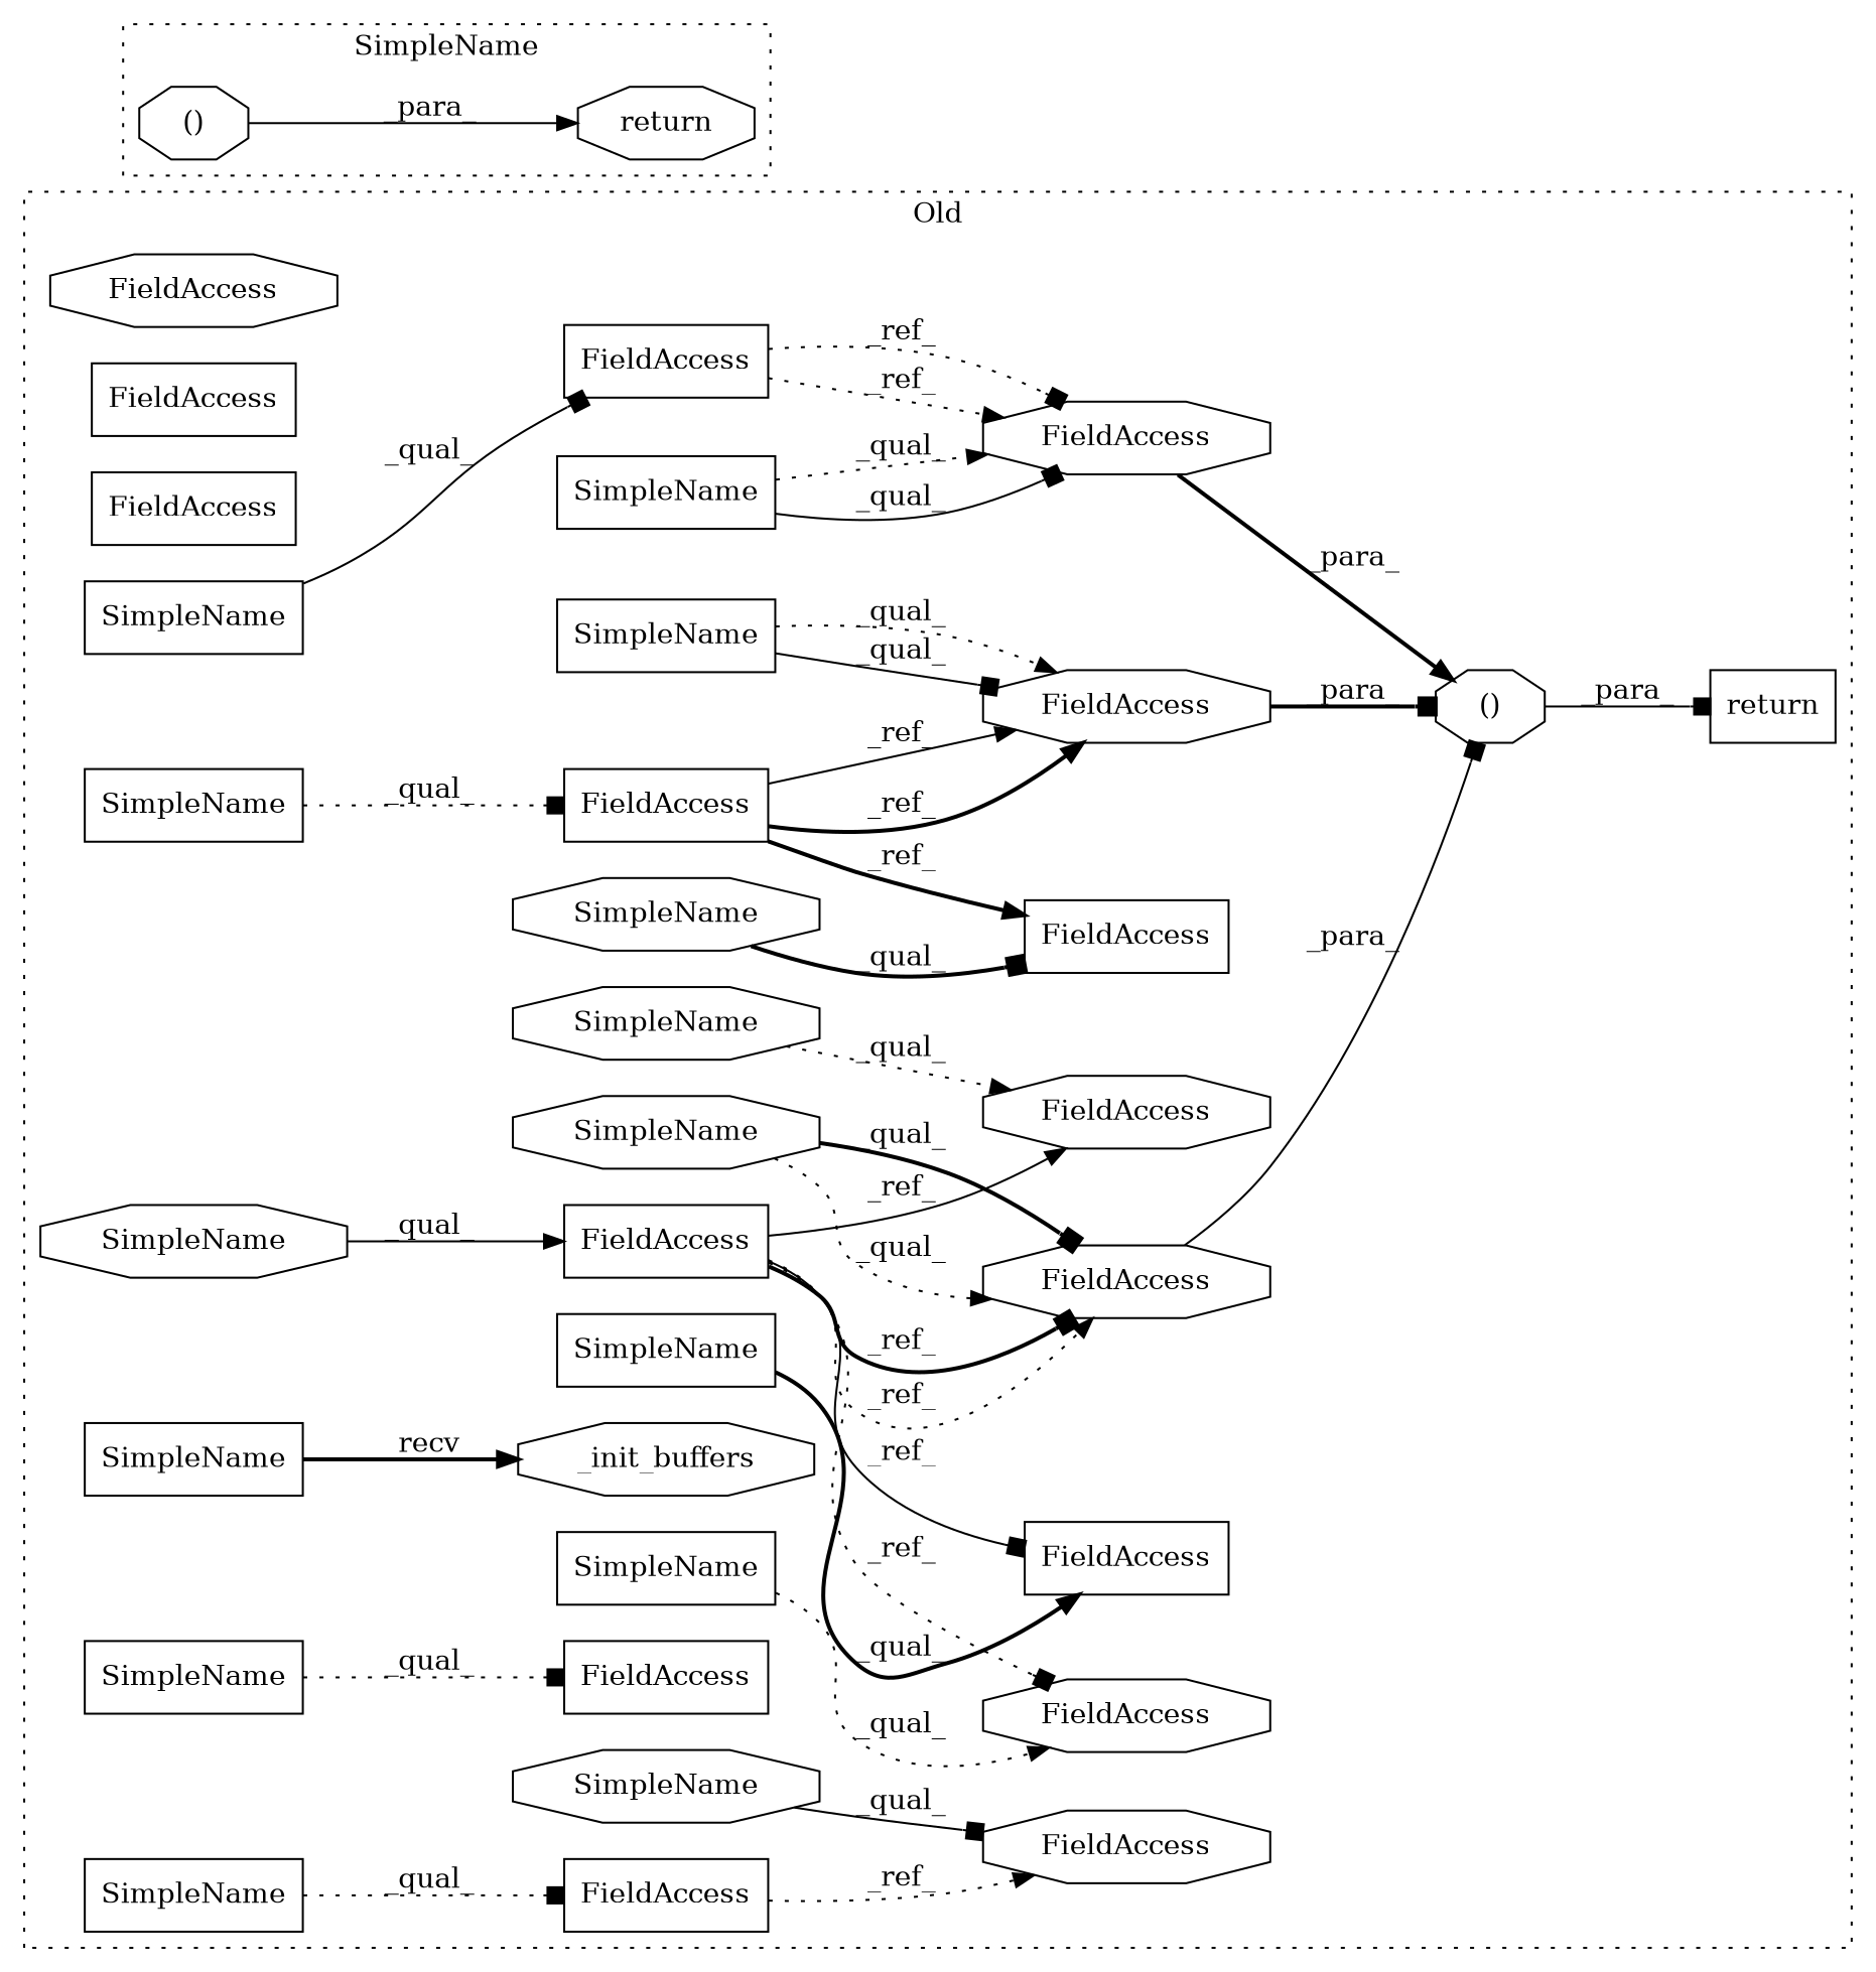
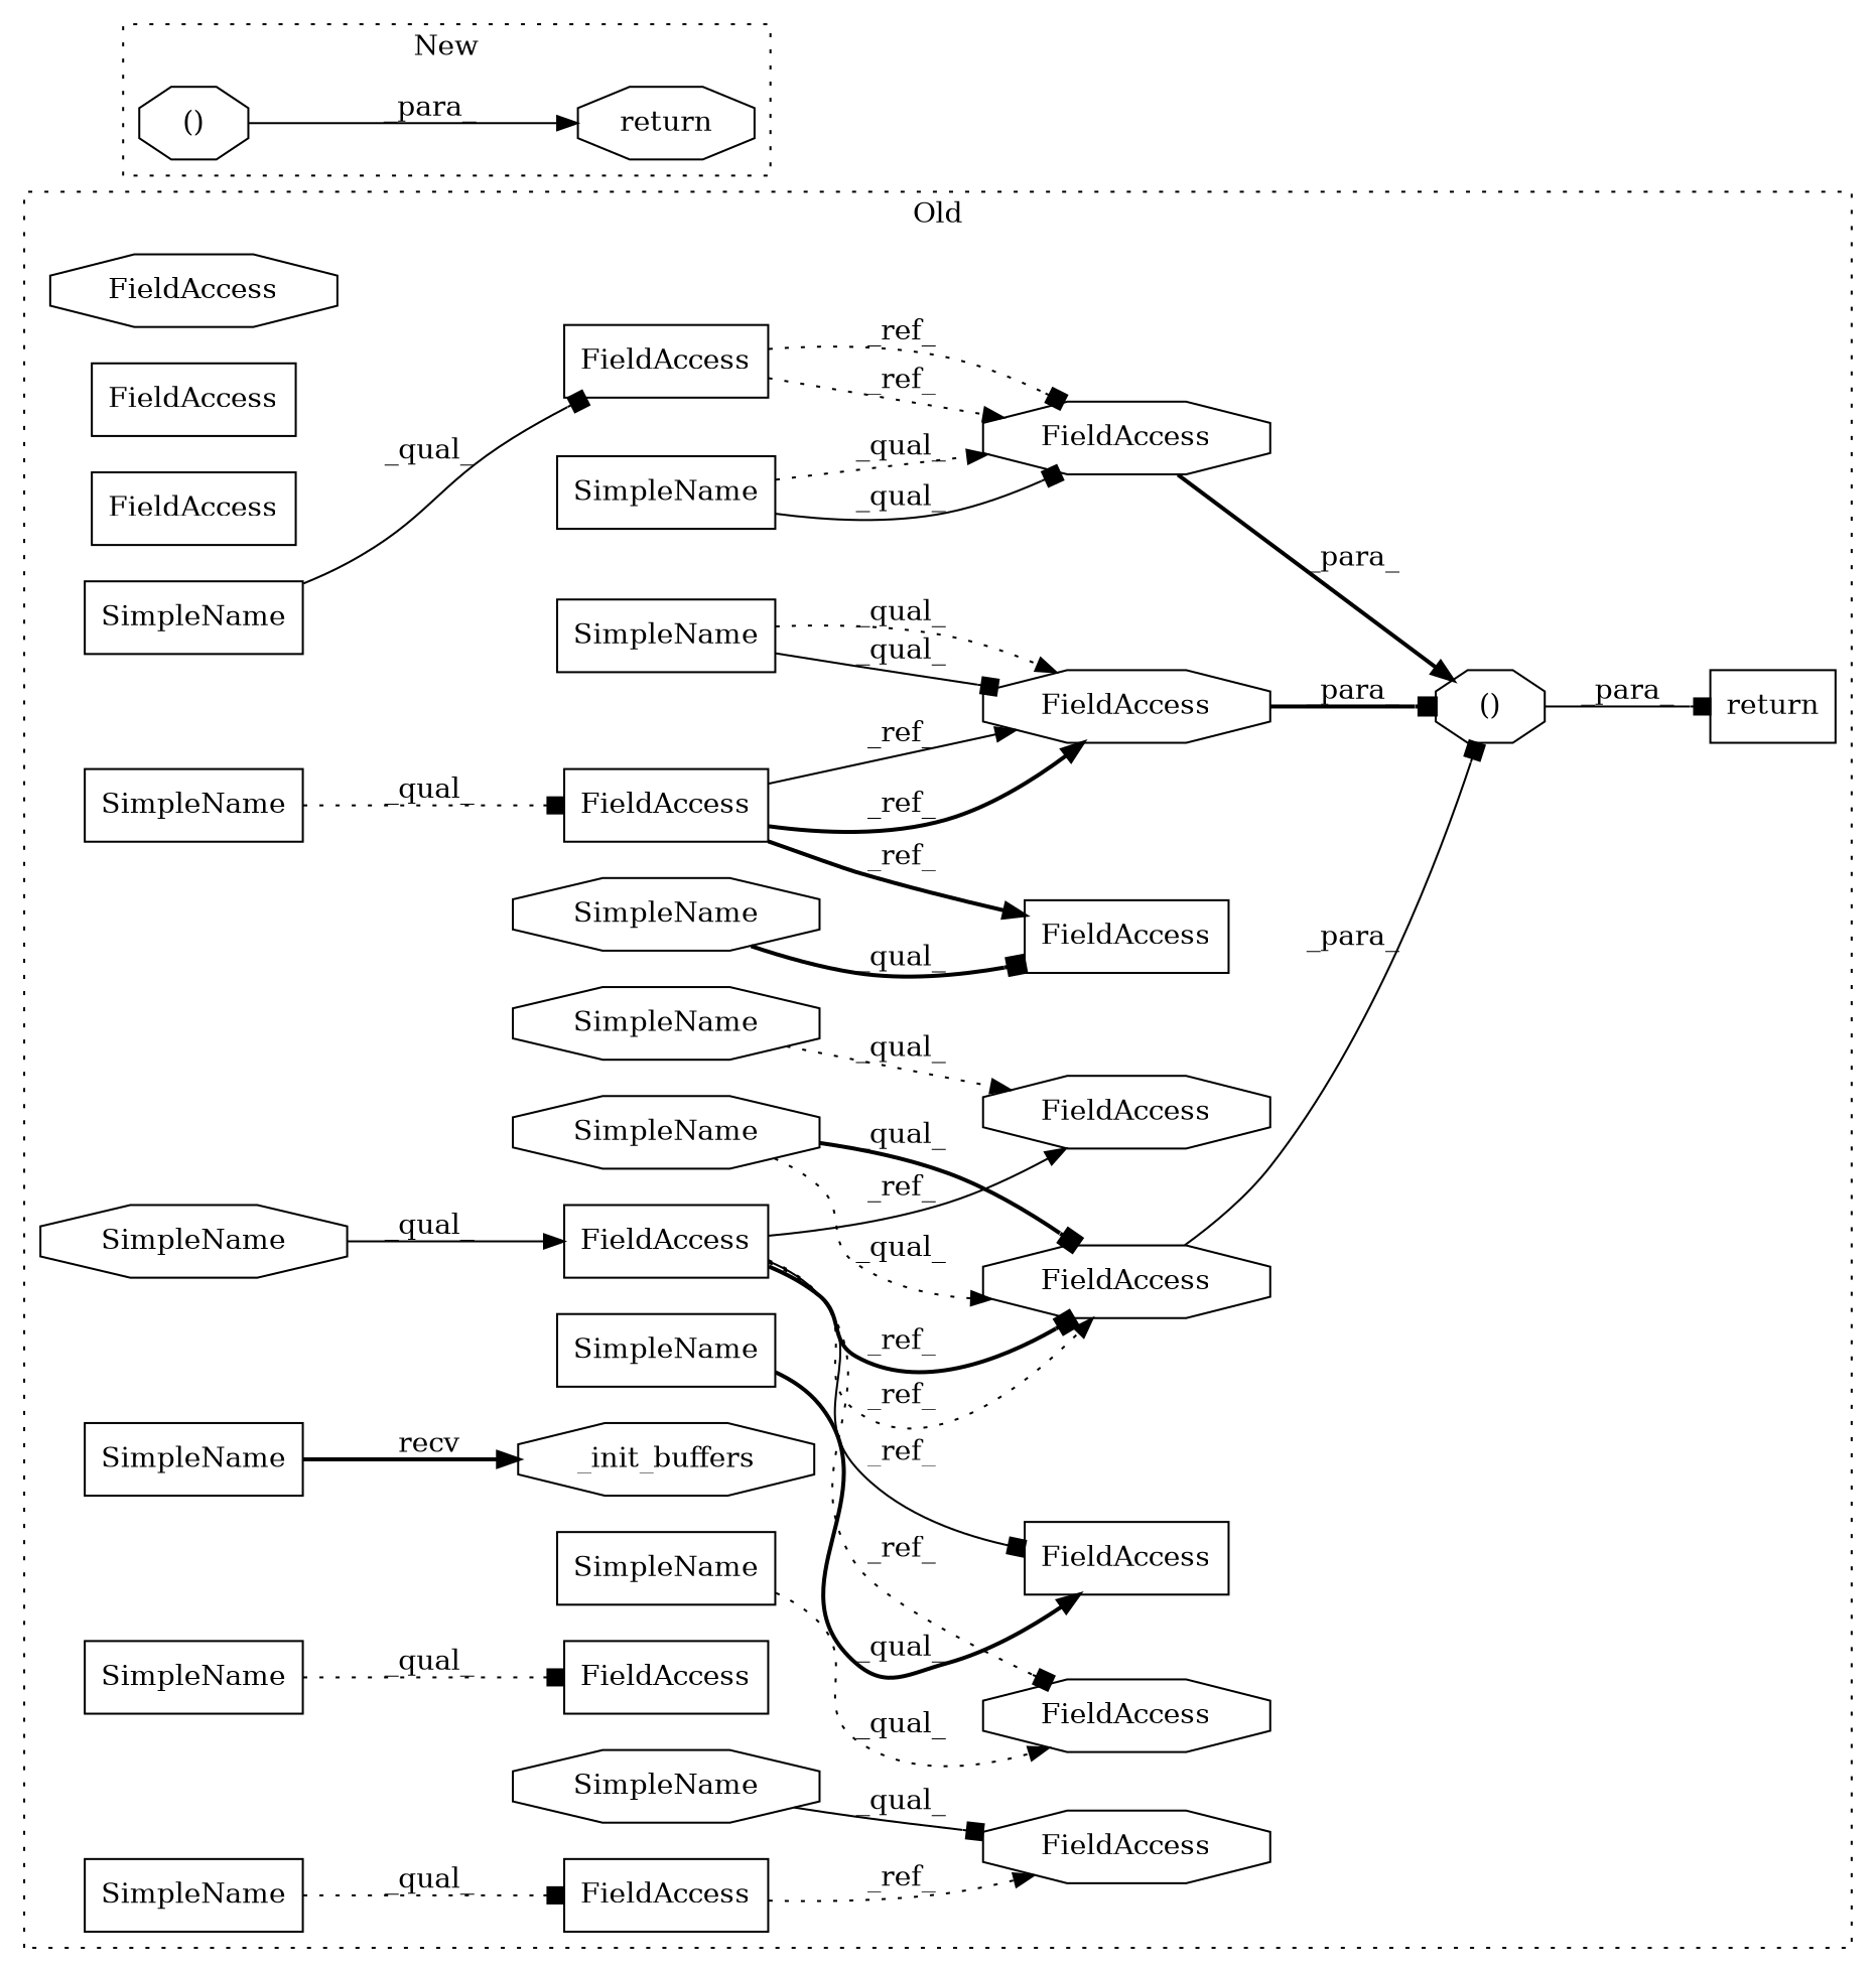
  digraph {
    rankdir=LR
    node [a=22 l=4 s=9148 shape=box]
    edge [style=dotted arrowhead=normal]
    n1 [a=32 l="14,1" label=_init_buffers s="7450,7470" shape=octagon]
    n2 [l=16 label=FieldAccess s=8112]
    n3 [l=15 label=FieldAccess s=8463]
    n4 [l=16 label=FieldAccess s=8729]
    n5 [l=15 label=FieldAccess s=8553 shape=octagon]
    n6 [l=15 label=FieldAccess s=8537]
    n7 [l=15 label=FieldAccess s=8987]
    n8 [l=16 label=FieldAccess s=8821 shape=octagon]
    n9 [l=16 label=FieldAccess s=9176 shape=octagon]
    n10 [l=16 label=FieldAccess s=8343]
    n11 [a=106 l=71 label="()" shape=octagon]
    n12 [l=14 label=FieldAccess s=9205]
    n13 [l=14 label=FieldAccess s=8925]
    n14 [l=15 label=FieldAccess]
    n15 [l=16 label=FieldAccess s=8500 shape=octagon]
    n16 [a=41 l=12 label=return s=9136]
    n17 [l=16 label=FieldAccess s=9176 shape=octagon]
    n18 [l=14 label=FieldAccess s=9205 shape=octagon]
    n19 [l=15 label=FieldAccess shape=octagon]
    n20 [a=42 label=SimpleName s=8925]
    n21 [a=42 label=SimpleName s=9205]
    n22 [a=42 label=SimpleName s=8821 shape=octagon]
    n23 [a=42 label=SimpleName s=9176 shape=octagon]
    n24 [a=42 label=SimpleName]
    n25 [a=42 label=SimpleName s=8729]
    n26 [a=42 label=SimpleName s=8463]
    n27 [a=42 label=SimpleName s=8987 shape=octagon]
    n28 [a=42 label=SimpleName s=8537]
    n29 [a=42 label=SimpleName s=7445]
    n30 [a=42 label=SimpleName s=8553 shape=octagon]
    n31 [a=42 label=SimpleName s=8343]
    n32 [a=42 label=SimpleName s=8500]
    n33 [a=42 label=SimpleName s=8112 shape=octagon]
    n34 [a=106 l=56 label="()" s=8298 shape=octagon]
    n35 [a=41 l=12 label=return s=8286 shape=octagon]
    subgraph cluster_1 {
      label=Old
      style=dotted
      n1
      n2
      n3
      n4
      n5
      n6
      n7
      n8
      n9
      n10
      n11
      n12
      n13
      n14
      n15
      n16
      n17
      n18
      n19
      n20
      n21
      n22
      n23
      n24
      n25
      n26
      n27
      n28
      n29
      n30
      n31
      n32
      n33
    }
    subgraph cluster_2 {
-     label=SimpleName
+     label=New
      style=dotted
      n34
      n35
    }
    n2 -> n4 [label=_ref_ style=solid arrowhead=box]
    n2 -> n8 [label=_ref_ style=solid]
    n2 -> n15 [label=_ref_ arrowhead=box]
    n2 -> n17 [label=_ref_ style=bold arrowhead=box]
    n2 -> n17 [label=_ref_]
    n3 -> n5 [label=_ref_]
    n6 -> n7 [label=_ref_ style=bold]
    n6 -> n19 [label=_ref_ style=bold]
    n6 -> n19 [label=_ref_ style=solid]
    n11 -> n16 [label=_para_ style=solid arrowhead=box]
    n13 -> n18 [label=_ref_]
    n13 -> n18 [label=_ref_ arrowhead=box]
    n17 -> n11 [label=_para_ style=solid arrowhead=box]
    n18 -> n11 [label=_para_ style=bold]
    n19 -> n11 [label=_para_ style=bold arrowhead=box]
    n20 -> n13 [label=_qual_ style=solid arrowhead=box]
    n21 -> n18 [label=_qual_ style=solid arrowhead=box]
    n21 -> n18 [label=_qual_]
    n22 -> n8 [label=_qual_]
    n23 -> n17 [label=_qual_ style=bold arrowhead=box]
    n23 -> n17 [label=_qual_]
    n24 -> n19 [label=_qual_ style=solid arrowhead=box]
    n24 -> n19 [label=_qual_]
    n25 -> n4 [label=_qual_ style=bold]
    n26 -> n3 [label=_qual_ arrowhead=box]
    n27 -> n7 [label=_qual_ style=bold arrowhead=box]
    n28 -> n6 [label=_qual_ arrowhead=box]
    n29 -> n1 [label=_recv_ style=bold]
    n30 -> n5 [label=_qual_ style=solid arrowhead=box]
    n31 -> n10 [label=_qual_ arrowhead=box]
    n32 -> n15 [label=_qual_]
    n33 -> n2 [label=_qual_ style=solid]
    n34 -> n35 [label=_para_ style=solid]
  }
